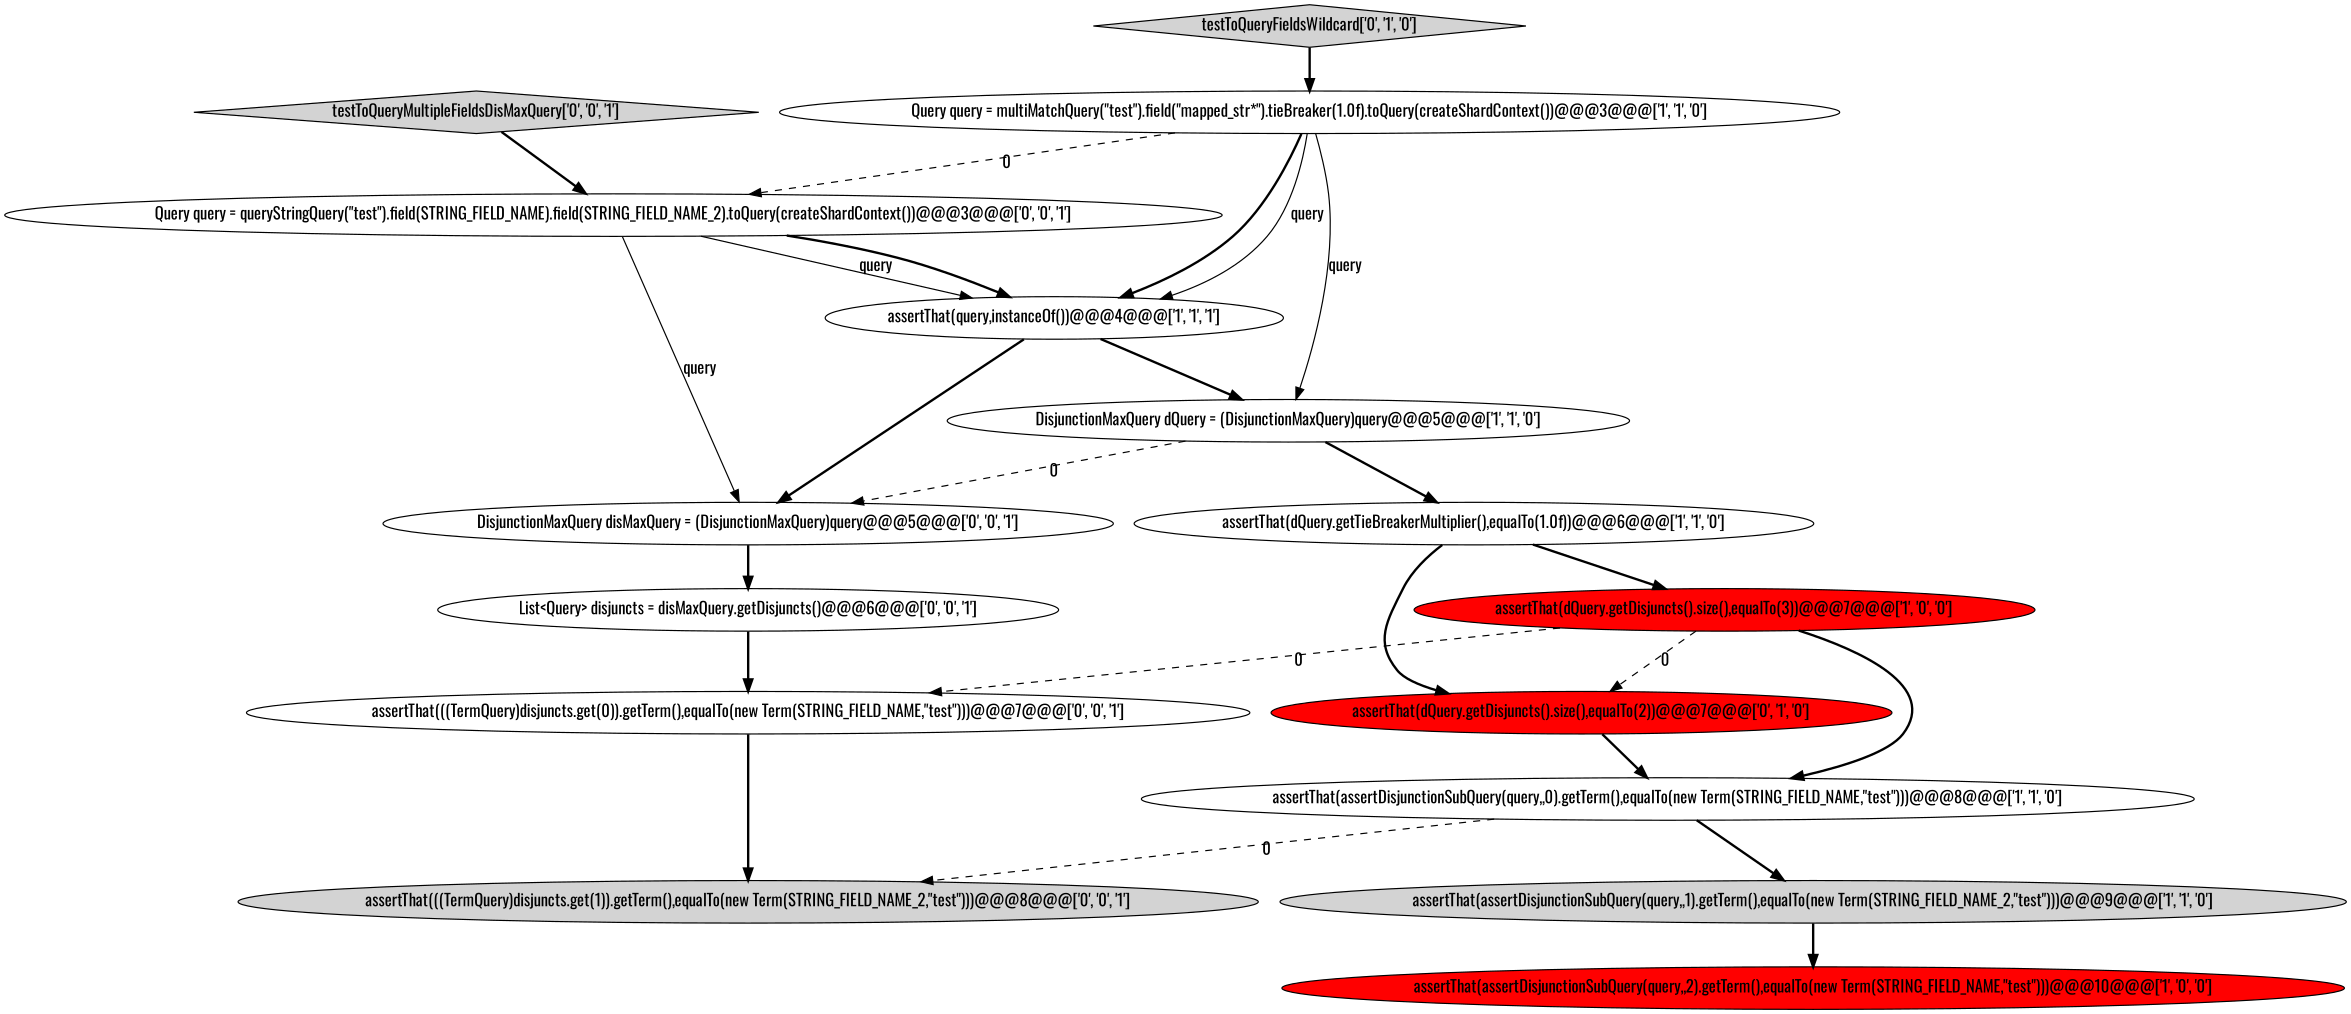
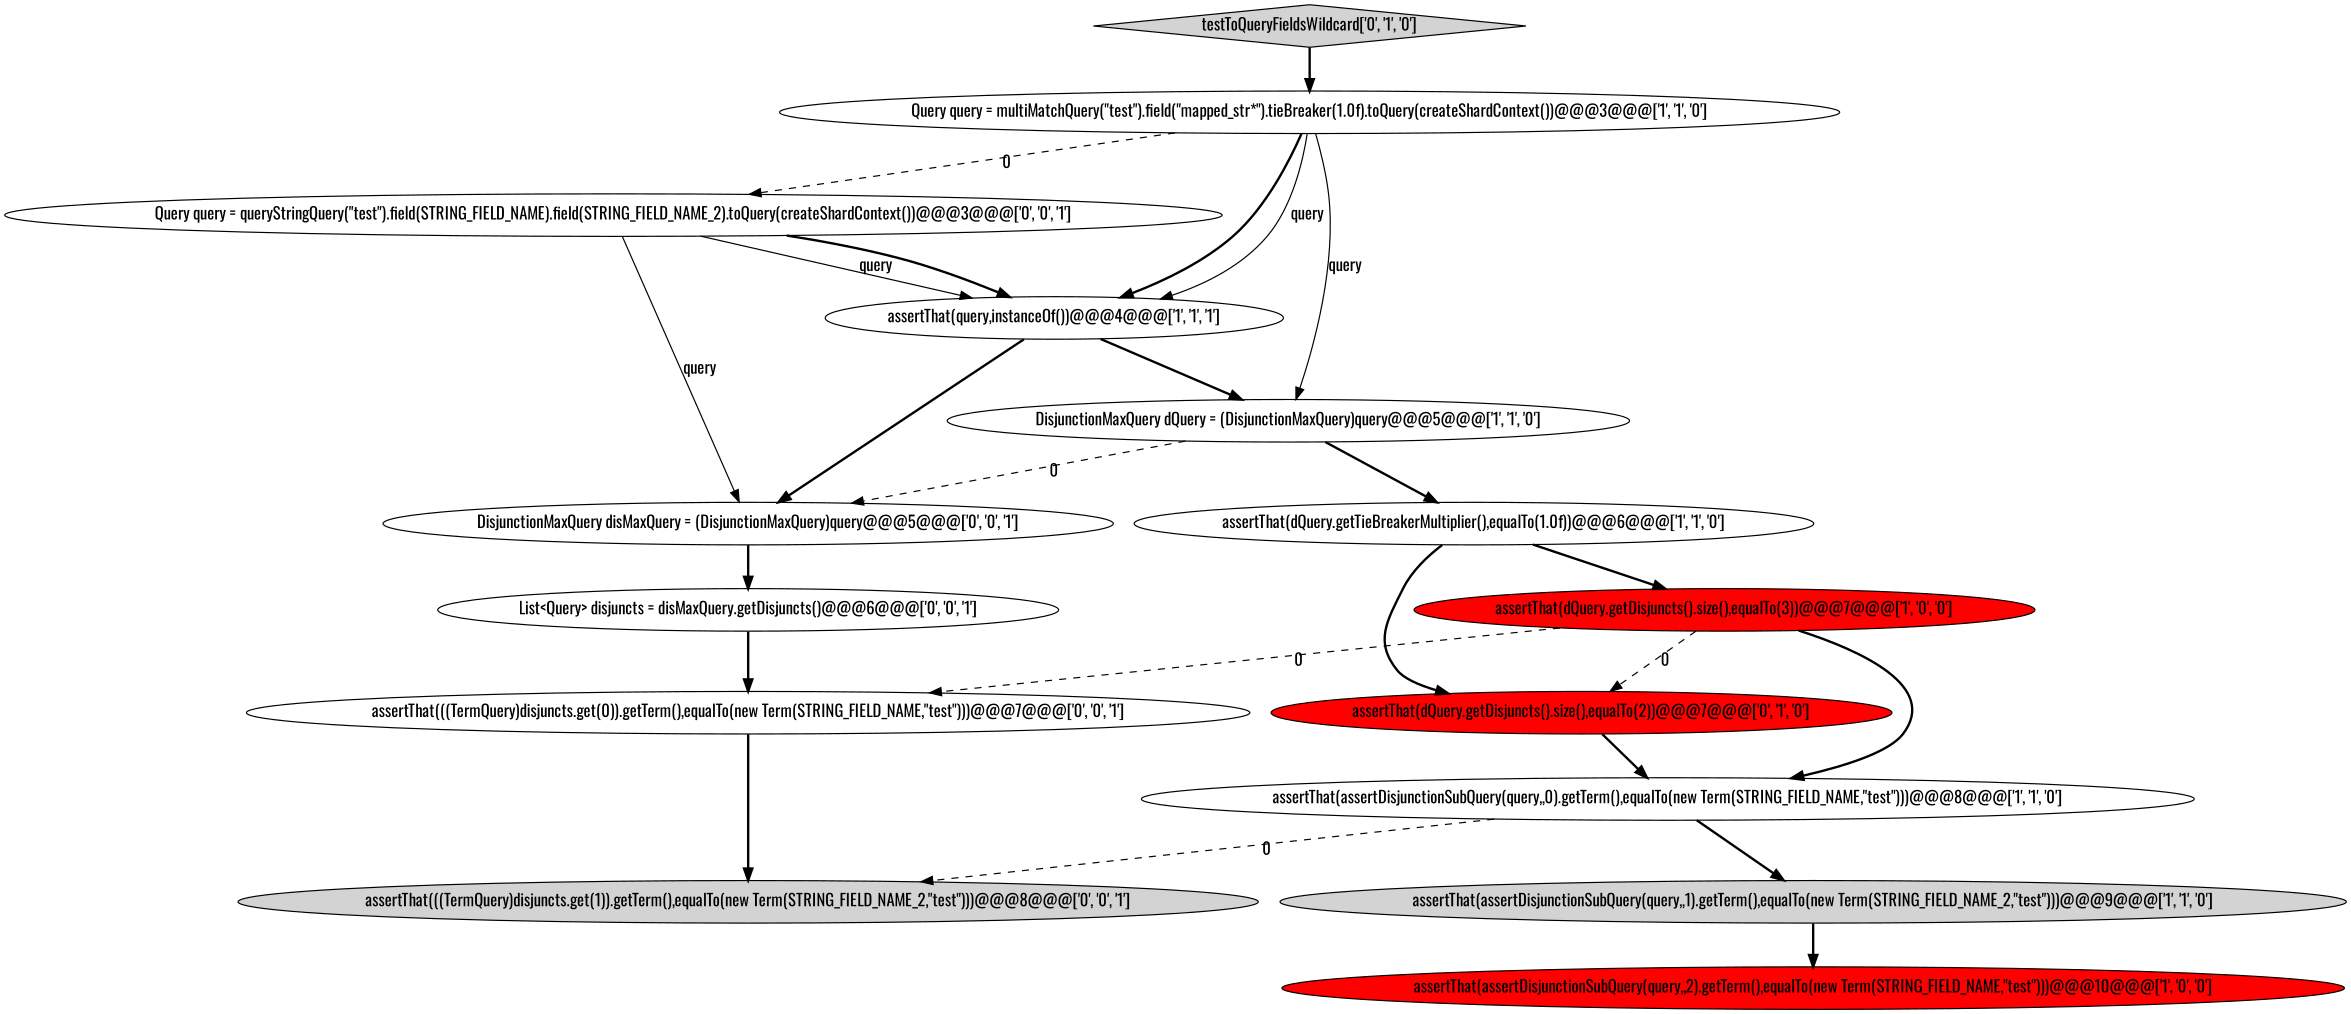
  digraph {
    fontname=Oswald
    node [fillcolor=white fontname=Oswald shape=ellipse style=filled]
    edge [fontname=Oswald style=bold]
    n1 [label="DisjunctionMaxQuery disMaxQuery = (DisjunctionMaxQuery)query@@@5@@@['0', '0', '1']"]
    n2 [label="List<Query> disjuncts = disMaxQuery.getDisjuncts()@@@6@@@['0', '0', '1']"]
    n3 [label="assertThat(((TermQuery)disjuncts.get(0)).getTerm(),equalTo(new Term(STRING_FIELD_NAME,\"test\")))@@@7@@@['0', '0', '1']"]
    n4 [label="assertThat(assertDisjunctionSubQuery(query,,0).getTerm(),equalTo(new Term(STRING_FIELD_NAME,\"test\")))@@@8@@@['1', '1', '0']"]
    n5 [fillcolor=lightgray label="assertThat(((TermQuery)disjuncts.get(1)).getTerm(),equalTo(new Term(STRING_FIELD_NAME_2,\"test\")))@@@8@@@['0', '0', '1']"]
    n6 [fillcolor=lightgray label="assertThat(assertDisjunctionSubQuery(query,,1).getTerm(),equalTo(new Term(STRING_FIELD_NAME_2,\"test\")))@@@9@@@['1', '1', '0']"]
    n7 [fillcolor=red label="assertThat(assertDisjunctionSubQuery(query,,2).getTerm(),equalTo(new Term(STRING_FIELD_NAME,\"test\")))@@@10@@@['1', '0', '0']"]
    n8 [label="DisjunctionMaxQuery dQuery = (DisjunctionMaxQuery)query@@@5@@@['1', '1', '0']"]
    n9 [label="assertThat(dQuery.getTieBreakerMultiplier(),equalTo(1.0f))@@@6@@@['1', '1', '0']"]
    n10 [fillcolor=red label="assertThat(dQuery.getDisjuncts().size(),equalTo(2))@@@7@@@['0', '1', '0']"]
    n11 [fillcolor=red label="assertThat(dQuery.getDisjuncts().size(),equalTo(3))@@@7@@@['1', '0', '0']"]
    n12 [label="assertThat(query,instanceOf())@@@4@@@['1', '1', '1']"]
    n13 [label="Query query = multiMatchQuery(\"test\").field(\"mapped_str*\").tieBreaker(1.0f).toQuery(createShardContext())@@@3@@@['1', '1', '0']"]
    n14 [label="Query query = queryStringQuery(\"test\").field(STRING_FIELD_NAME).field(STRING_FIELD_NAME_2).toQuery(createShardContext())@@@3@@@['0', '0', '1']"]
    n15 [fillcolor=lightgray label="testToQueryFieldsWildcard['0', '1', '0']" shape=diamond]
-   n16 [fillcolor=lightgray label="testToQueryMultipleFieldsDisMaxQuery['0', '0', '1']" shape=diamond]
    n1 -> n2
    n2 -> n3
    n3 -> n5
    n4 -> n5 [label=0 style=dashed]
    n4 -> n6
    n6 -> n7
    n8 -> n1 [label=0 style=dashed]
    n8 -> n9
    n9 -> n10
    n9 -> n11
    n10 -> n4
    n11 -> n3 [label=0 style=dashed]
    n11 -> n4
    n11 -> n10 [label=0 style=dashed]
    n12 -> n1
    n12 -> n8
    n13 -> n8 [label=query style=solid]
    n13 -> n12
    n13 -> n12 [label=query style=solid]
    n13 -> n14 [label=0 style=dashed]
    n14 -> n1 [label=query style=solid]
    n14 -> n12 [label=query style=solid]
    n14 -> n12
    n15 -> n13
-   n16 -> n14
  }
